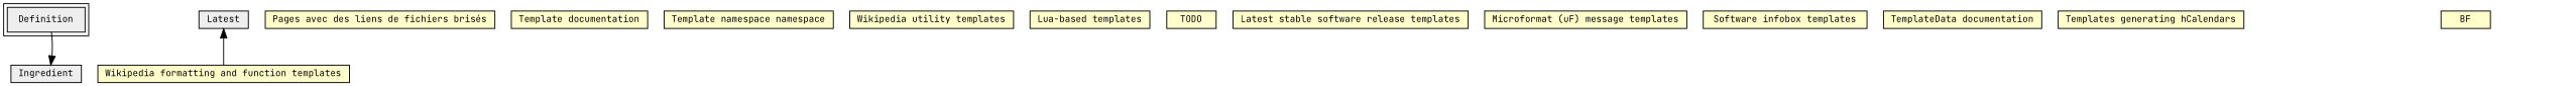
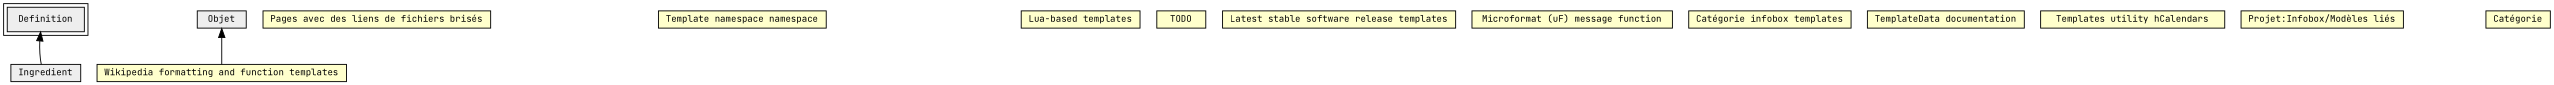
  digraph {
    fontname="JetBrains Mono"
    rankdir=TB
    node [color="#00000" fillcolor="#FFFFCC" font="Helvetica-Bold" fontname="JetBrains Mono" fontsize=10 peripheries=1 shape=box style=filled]
    edge [dir=back fontname="JetBrains Mono"]
    n1 [fillcolor="#EEEEEE" height=0 label=Definition peripheries=2]
    n2 [fillcolor="#EEEEEE" height=0 label=Ingredient]
-   n3 [fillcolor="#EEEEEE" height=0 label=Latest]
+   n3 [fillcolor="#EEEEEE" height=0 label=Objet]
    n4 [height=0 label="Wikipedia formatting and function templates"]
    n5 [height=0 label="Pages avec des liens de fichiers brisés"]
-   n6 [height=0 label="Template documentation"]
    n7 [height=0 label="Template namespace namespace"]
-   n8 [height=0 label="Wikipedia utility templates"]
    n9 [height=0 label="Lua-based templates"]
    n10 [height=0 label=TODO]
    n11 [height=0 label="Latest stable software release templates"]
-   n12 [height=0 label="Microformat (uF) message templates"]
-   n13 [height=0 label="Software infobox templates"]
+   n12 [height=0 label="Microformat (uF) message function"]
+   n13 [height=0 label="Catégorie infobox templates"]
    n14 [height=0 label="TemplateData documentation"]
-   n15 [height=0 label="Templates generating hCalendars"]
-   n17 [height=0 label=BF]
-   n2 -> n1
+   n15 [height=0 label="Templates utility hCalendars"]
+   n16 [height=0 label="Projet:Infobox/Modèles liés"]
+   n18 [height=0 label="Catégorie"]
+   n1 -> n2
    n3 -> n4
  }
